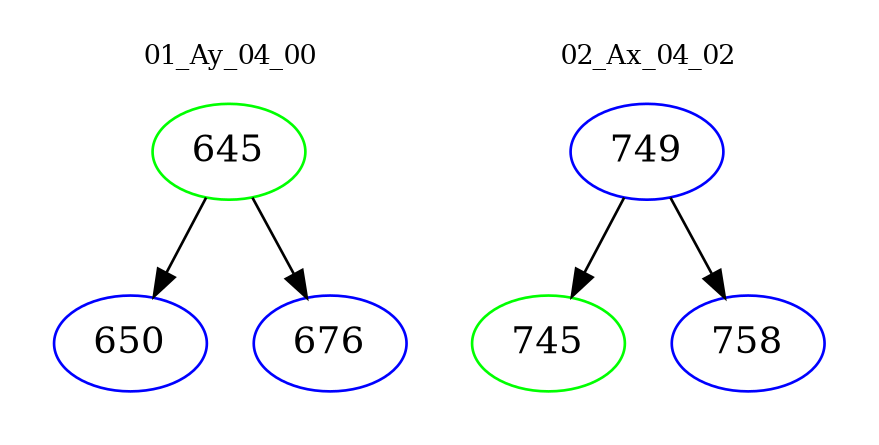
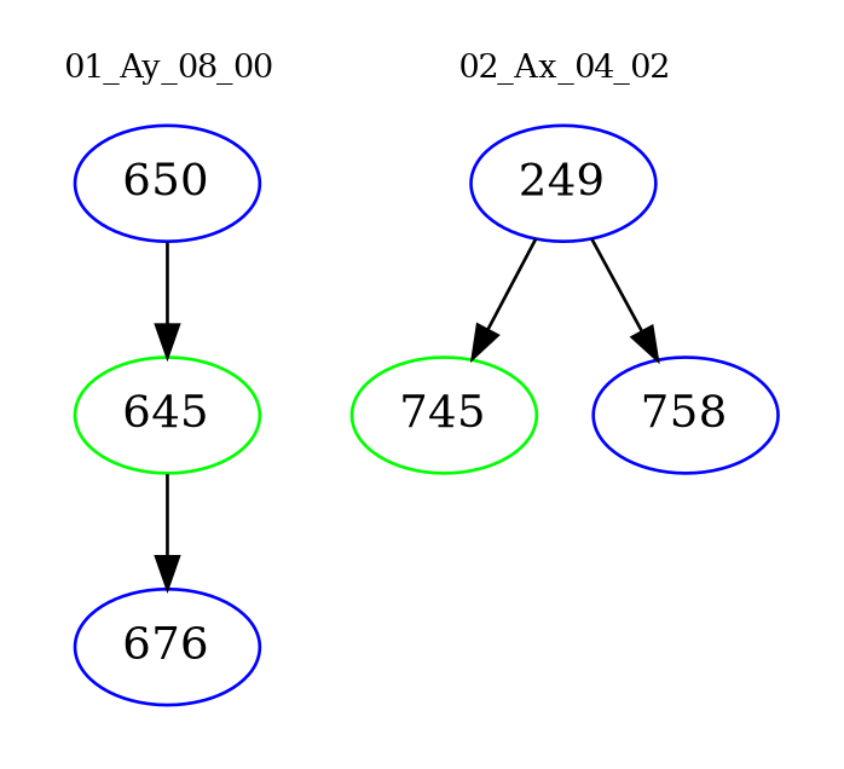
  digraph {
    node [color=blue]
    edge [color=black]
    n1 [label=650]
    n2 [color=green label=645]
    n3 [label=676]
-   n4 [label=749]
+   n4 [label=249]
    n5 [color=green label=745]
    n6 [label=758]
    subgraph cluster_1 {
      color=white
      fontsize=10
-     label="01_Ay_04_00"
+     label="01_Ay_08_00"
      n1
      n2
      n3
    }
    subgraph cluster_2 {
      color=white
      fontsize=10
      label="02_Ax_04_02"
      n4
      n5
      n6
    }
-   n2 -> n1
+   n1 -> n2
    n2 -> n3
    n4 -> n5
    n4 -> n6
  }
